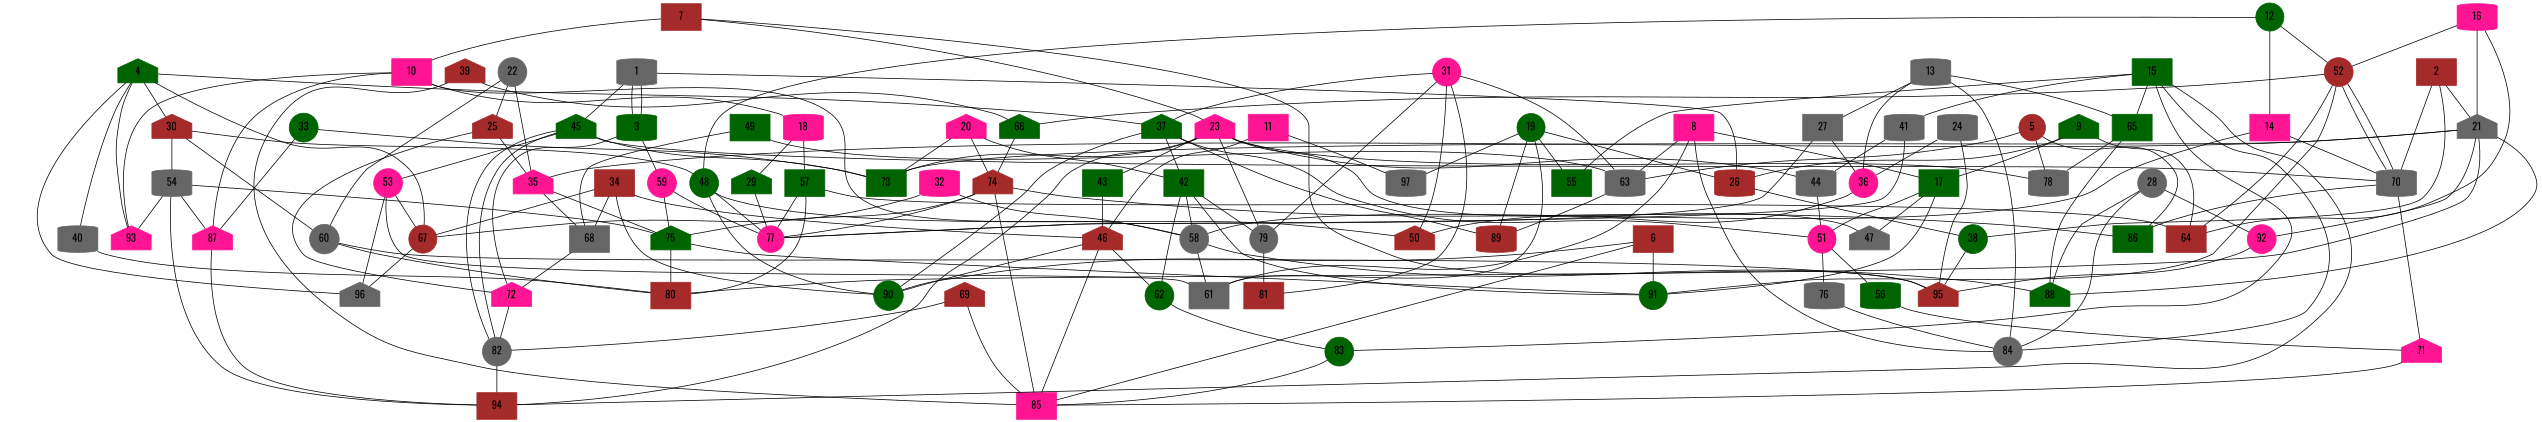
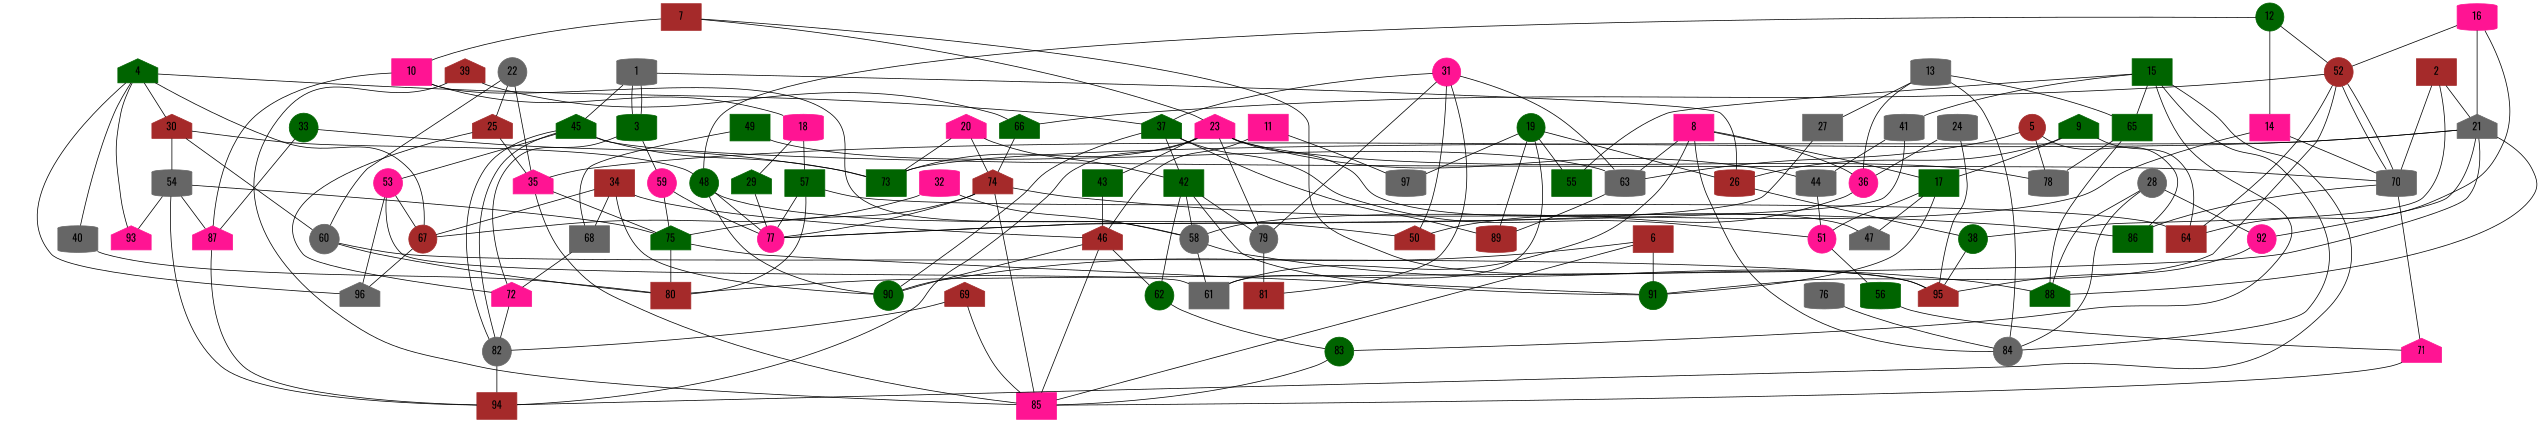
  graph {
    fontname=Oswald
    node [color=darkgreen fontname=Oswald shape=house style=filled]
    edge [fontname=Oswald]
    1 [color=gray40 shape=cylinder]
    3 [shape=cylinder]
    26 [color=brown shape=cylinder]
    45
    59 [color=deeppink shape=circle]
    72 [color=deeppink]
    38 [shape=circle]
    70 [color=gray40 shape=cylinder]
    73 [shape=box]
    53 [color=deeppink shape=circle]
    82 [color=gray40 shape=circle]
    2 [color=brown shape=box]
    21 [color=gray40]
    35 [color=deeppink]
    80 [color=brown shape=box]
    88
    92 [color=deeppink shape=circle]
    95 [color=brown]
    86 [shape=box]
    71 [color=deeppink]
    77 [color=deeppink shape=circle]
    75
    30 [color=brown]
    4
    37
    40 [color=gray40 shape=cylinder]
    67 [color=brown shape=circle]
    93 [color=deeppink]
    96 [color=gray40]
    48 [shape=circle]
    60 [color=gray40 shape=circle]
    54 [color=gray40 shape=cylinder]
    90 [shape=circle]
    51 [color=deeppink shape=circle]
    89 [color=brown shape=cylinder]
    42 [shape=box]
    5 [color=brown shape=circle]
    63 [color=gray40 shape=cylinder]
    78 [color=gray40 shape=cylinder]
    6 [color=brown shape=box]
    85 [color=deeppink shape=box]
    91 [shape=circle]
    7 [color=brown shape=box]
    10 [color=deeppink shape=box]
    23 [color=deeppink]
    18 [color=deeppink shape=cylinder]
    58 [color=gray40 shape=circle]
    87 [color=deeppink]
    94 [color=brown shape=box]
    47 [color=gray40]
    43 [shape=box]
    44 [color=gray40 shape=cylinder]
    79 [color=gray40 shape=circle]
    8 [color=deeppink shape=box]
    17 [shape=box]
    61 [color=gray40 shape=box]
    84 [color=gray40 shape=circle]
    9
    64 [color=brown shape=box]
    29
    57 [shape=box]
    11 [color=deeppink shape=box]
    46 [color=brown]
    97 [color=gray40 shape=cylinder]
    62 [shape=circle]
    76 [color=gray40 shape=cylinder]
    12 [shape=circle]
    14 [color=deeppink shape=box]
    52 [color=brown shape=circle]
    50 [color=brown]
    66
    13 [color=gray40 shape=cylinder]
    27 [color=gray40 shape=box]
    36 [color=deeppink shape=circle]
    65 [shape=box]
    15 [shape=box]
    41 [color=gray40 shape=cylinder]
    55 [shape=box]
    83 [shape=circle]
    16 [color=deeppink shape=cylinder]
    56 [shape=cylinder]
    19 [shape=circle]
    20 [color=deeppink]
    74 [color=brown]
    22 [color=gray40 shape=circle]
    25 [color=brown]
    81 [color=brown shape=box]
    24 [color=gray40 shape=cylinder]
    28 [color=gray40 shape=circle]
    31 [color=deeppink shape=circle]
    32 [color=deeppink shape=cylinder]
    33 [shape=circle]
    34 [color=brown shape=box]
    68 [color=gray40 shape=box]
    39 [color=brown]
    49 [shape=box]
    69 [color=brown]
    1 -- 3
    1 -- 3
    1 -- 26
    1 -- 45
    3 -- 59
    3 -- 72
    26 -- 38
    45 -- 70
    45 -- 73
    45 -- 53
    45 -- 82
    45 -- 82
    59 -- 77
    59 -- 75
    72 -- 82
    38 -- 95
    70 -- 86
    70 -- 71
    53 -- 67
    53 -- 96
    53 -- 61
    82 -- 94
    2 -- 38
    2 -- 70
    2 -- 21
    21 -- 73
    21 -- 35
    21 -- 80
    21 -- 88
    21 -- 92
    35 -- 75
-   35 -- 68
+   35 -- 85
    92 -- 95
    71 -- 85
    75 -- 80
    75 -- 91
    30 -- 48
    30 -- 60
    30 -- 54
    4 -- 30
    4 -- 37
    4 -- 40
    4 -- 67
    4 -- 93
    4 -- 96
    37 -- 90
    37 -- 51
    37 -- 89
    37 -- 42
    40 -- 80
    67 -- 96
    48 -- 77
    48 -- 90
    48 -- 50
    60 -- 80
    60 -- 95
    54 -- 75
    54 -- 93
    54 -- 87
    54 -- 94
-   51 -- 76
    51 -- 56
    42 -- 91
    42 -- 58
    42 -- 79
    42 -- 62
    5 -- 86
    5 -- 63
    5 -- 78
    63 -- 89
    6 -- 90
    6 -- 85
    6 -- 91
    7 -- 95
    7 -- 10
    7 -- 23
-   10 -- 93
    10 -- 18
    10 -- 58
    10 -- 87
    23 -- 73
    23 -- 78
    23 -- 94
    23 -- 47
    23 -- 43
    23 -- 44
    23 -- 79
    18 -- 29
    18 -- 57
    58 -- 88
    58 -- 61
    87 -- 94
    43 -- 46
    44 -- 51
    79 -- 81
    8 -- 63
    8 -- 17
    8 -- 61
    8 -- 84
    17 -- 51
    17 -- 91
    17 -- 47
    9 -- 26
    9 -- 17
    9 -- 64
    29 -- 77
    57 -- 80
    57 -- 77
    57 -- 64
    11 -- 46
    11 -- 97
    46 -- 90
    46 -- 85
    46 -- 62
    62 -- 83
    76 -- 84
    12 -- 48
    12 -- 14
    12 -- 52
    14 -- 70
    14 -- 58
    52 -- 70
    52 -- 70
    52 -- 91
    52 -- 64
    52 -- 66
    66 -- 74
    13 -- 84
    13 -- 27
    13 -- 36
    13 -- 65
    27 -- 77
-   27 -- 36
+   8 -- 36
    36 -- 50
    65 -- 88
    65 -- 78
    15 -- 94
    15 -- 84
    15 -- 65
    15 -- 41
    15 -- 55
    15 -- 83
    41 -- 77
    41 -- 44
    83 -- 85
    16 -- 21
    16 -- 64
    16 -- 52
    56 -- 71
    19 -- 26
    19 -- 89
    19 -- 61
    19 -- 97
    19 -- 55
    20 -- 73
    20 -- 42
    20 -- 74
    74 -- 86
    74 -- 77
    74 -- 75
    74 -- 85
    22 -- 35
    22 -- 60
    22 -- 25
    25 -- 72
    25 -- 35
    24 -- 95
    24 -- 36
    28 -- 88
    28 -- 92
    28 -- 84
    31 -- 37
    31 -- 63
    31 -- 79
    31 -- 50
    31 -- 81
    32 -- 67
    32 -- 58
    33 -- 73
    33 -- 87
    34 -- 67
    34 -- 90
    34 -- 46
    34 -- 68
    68 -- 72
    39 -- 85
    39 -- 66
    49 -- 63
    49 -- 68
    69 -- 82
    69 -- 85
  }
